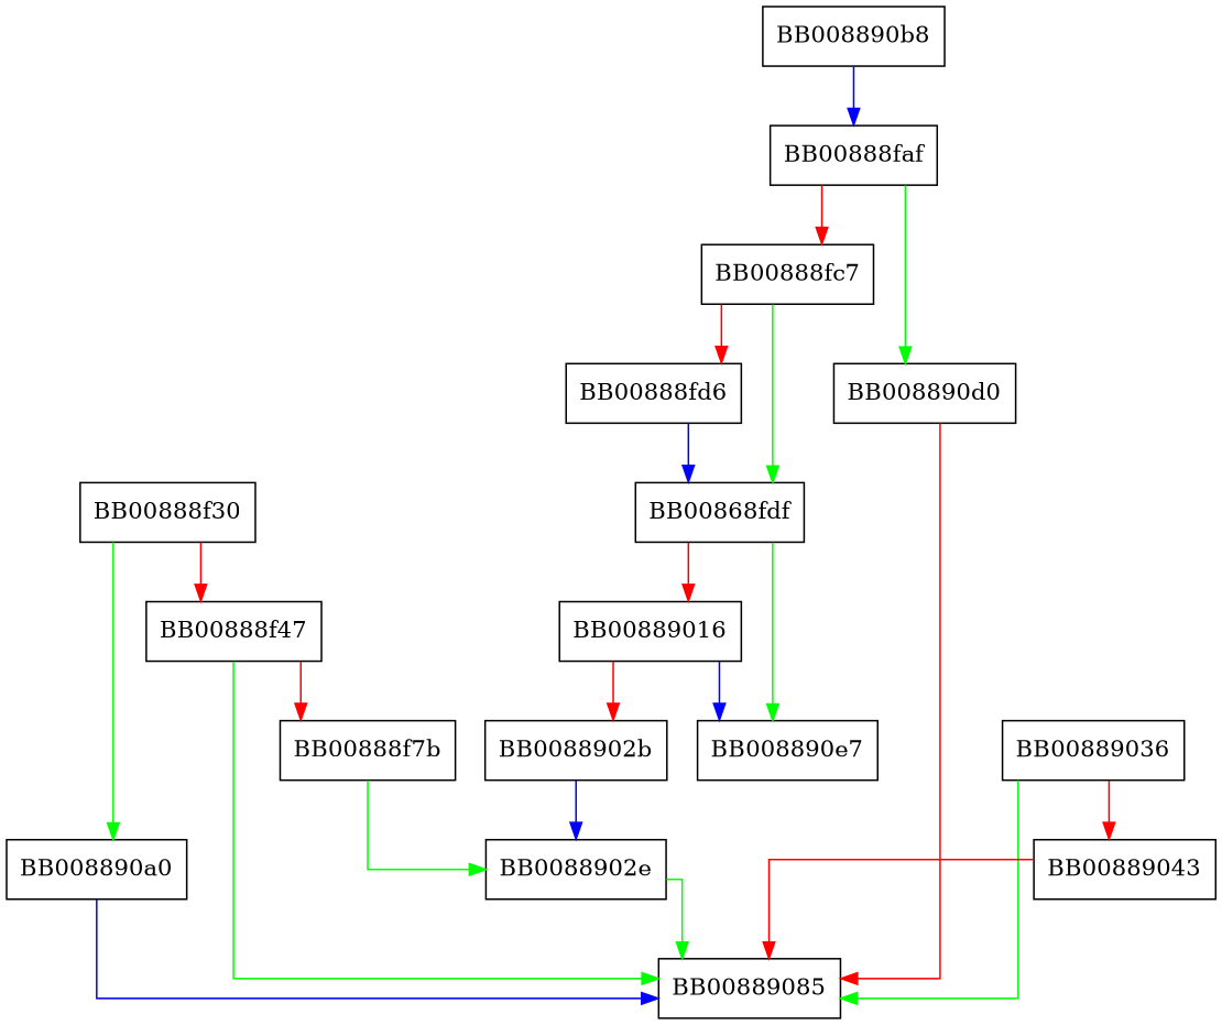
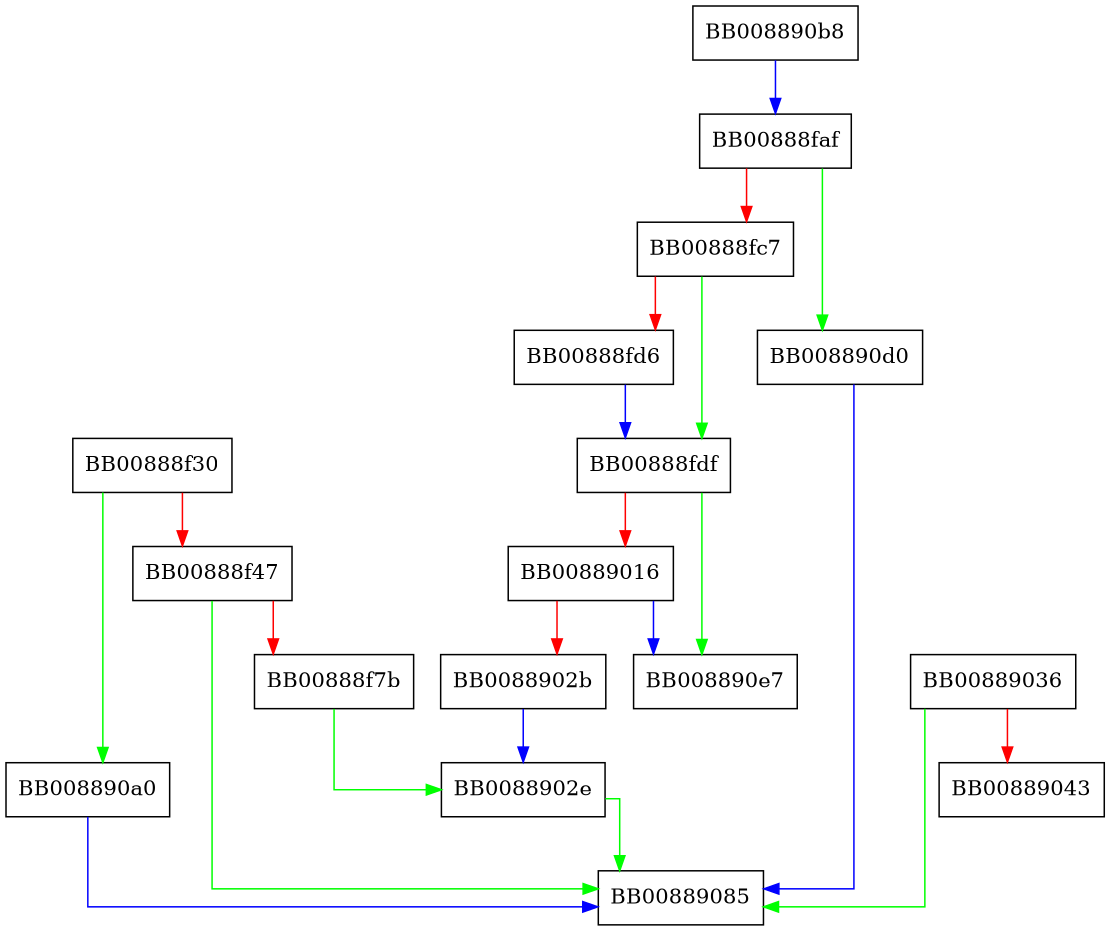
  digraph {
    splines=ortho
    node [shape=box]
    edge [color=green]
    BB00888f30
    BB008890a0
    BB00888f47
    BB00889085
    BB00888f7b
    BB0088902e
    BB00889036
    BB00889043
    BB008890b8
    BB00888faf
    BB008890d0
    BB00888fc7
-   BB00888fdf [label=BB00868fdf]
+   BB00888fdf
    BB00888fd6
    BB008890e7
    BB00889016
    BB0088902b
    BB00888f30 -> BB008890a0
    BB00888f30 -> BB00888f47 [color=red]
    BB008890a0 -> BB00889085 [color=blue]
    BB00888f47 -> BB00889085
    BB00888f47 -> BB00888f7b [color=red]
    BB00888f7b -> BB0088902e
    BB0088902e -> BB00889085
    BB00889036 -> BB00889085
    BB00889036 -> BB00889043 [color=red]
-   BB00889043 -> BB00889085 [color=red]
    BB008890b8 -> BB00888faf [color=blue]
    BB00888faf -> BB008890d0
    BB00888faf -> BB00888fc7 [color=red]
-   BB008890d0 -> BB00889085 [color=red]
+   BB008890d0 -> BB00889085 [color=blue]
    BB00888fc7 -> BB00888fdf
    BB00888fc7 -> BB00888fd6 [color=red]
    BB00888fdf -> BB008890e7
    BB00888fdf -> BB00889016 [color=red]
    BB00888fd6 -> BB00888fdf [color=blue]
    BB00889016 -> BB008890e7 [color=blue]
    BB00889016 -> BB0088902b [color=red]
    BB0088902b -> BB0088902e [color=blue]
  }
